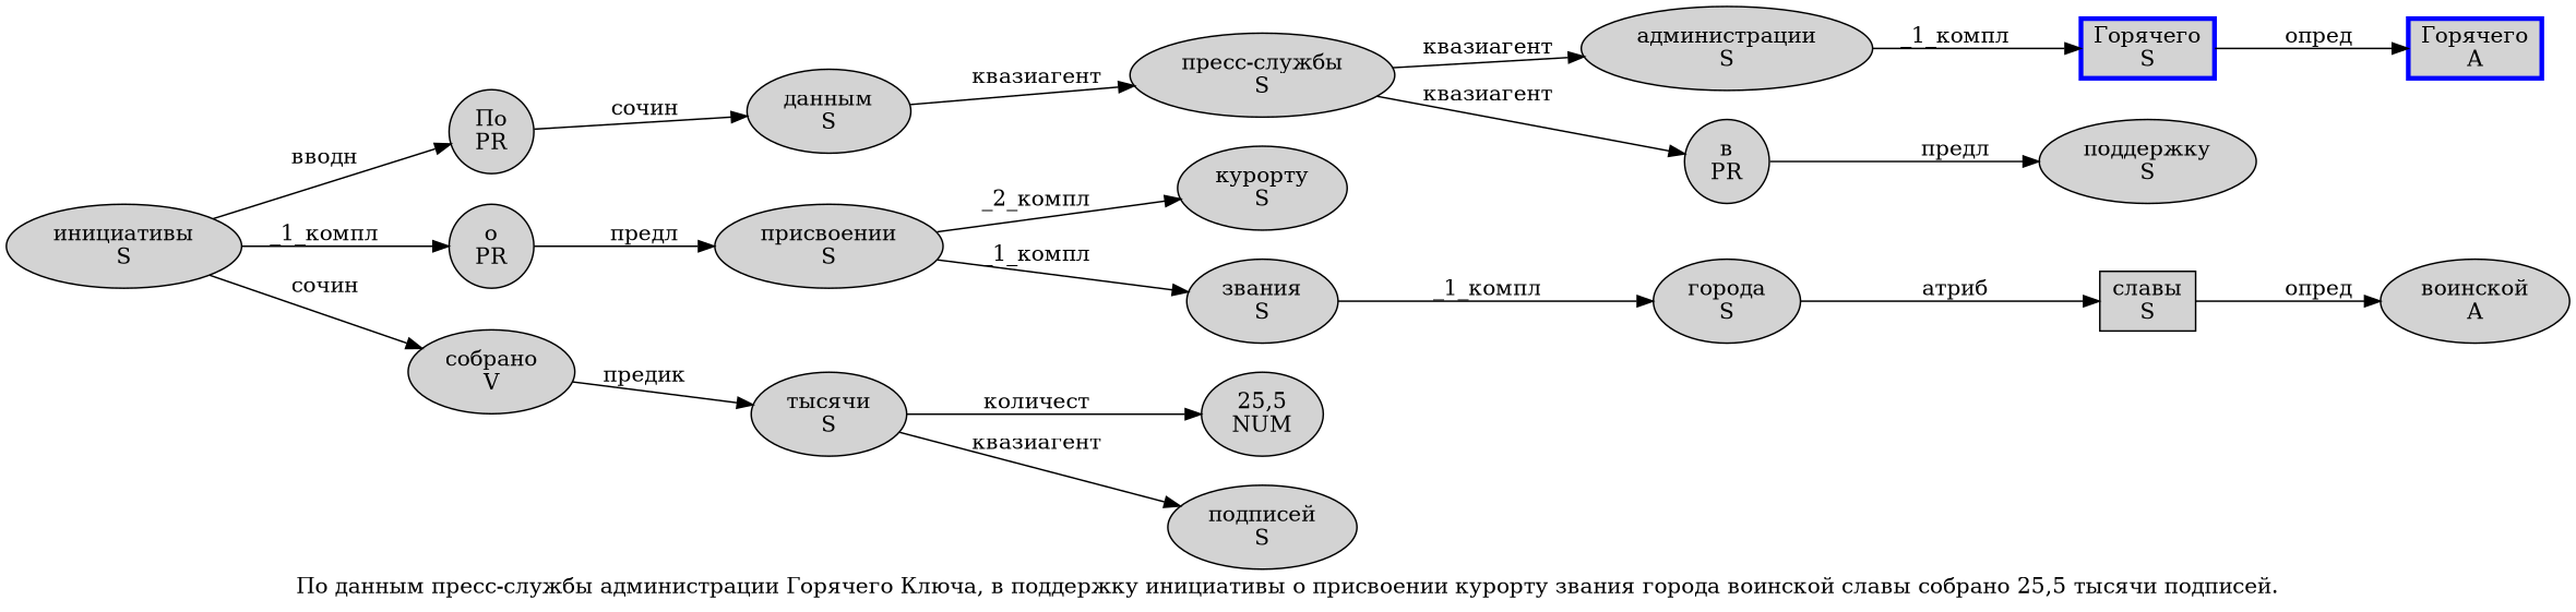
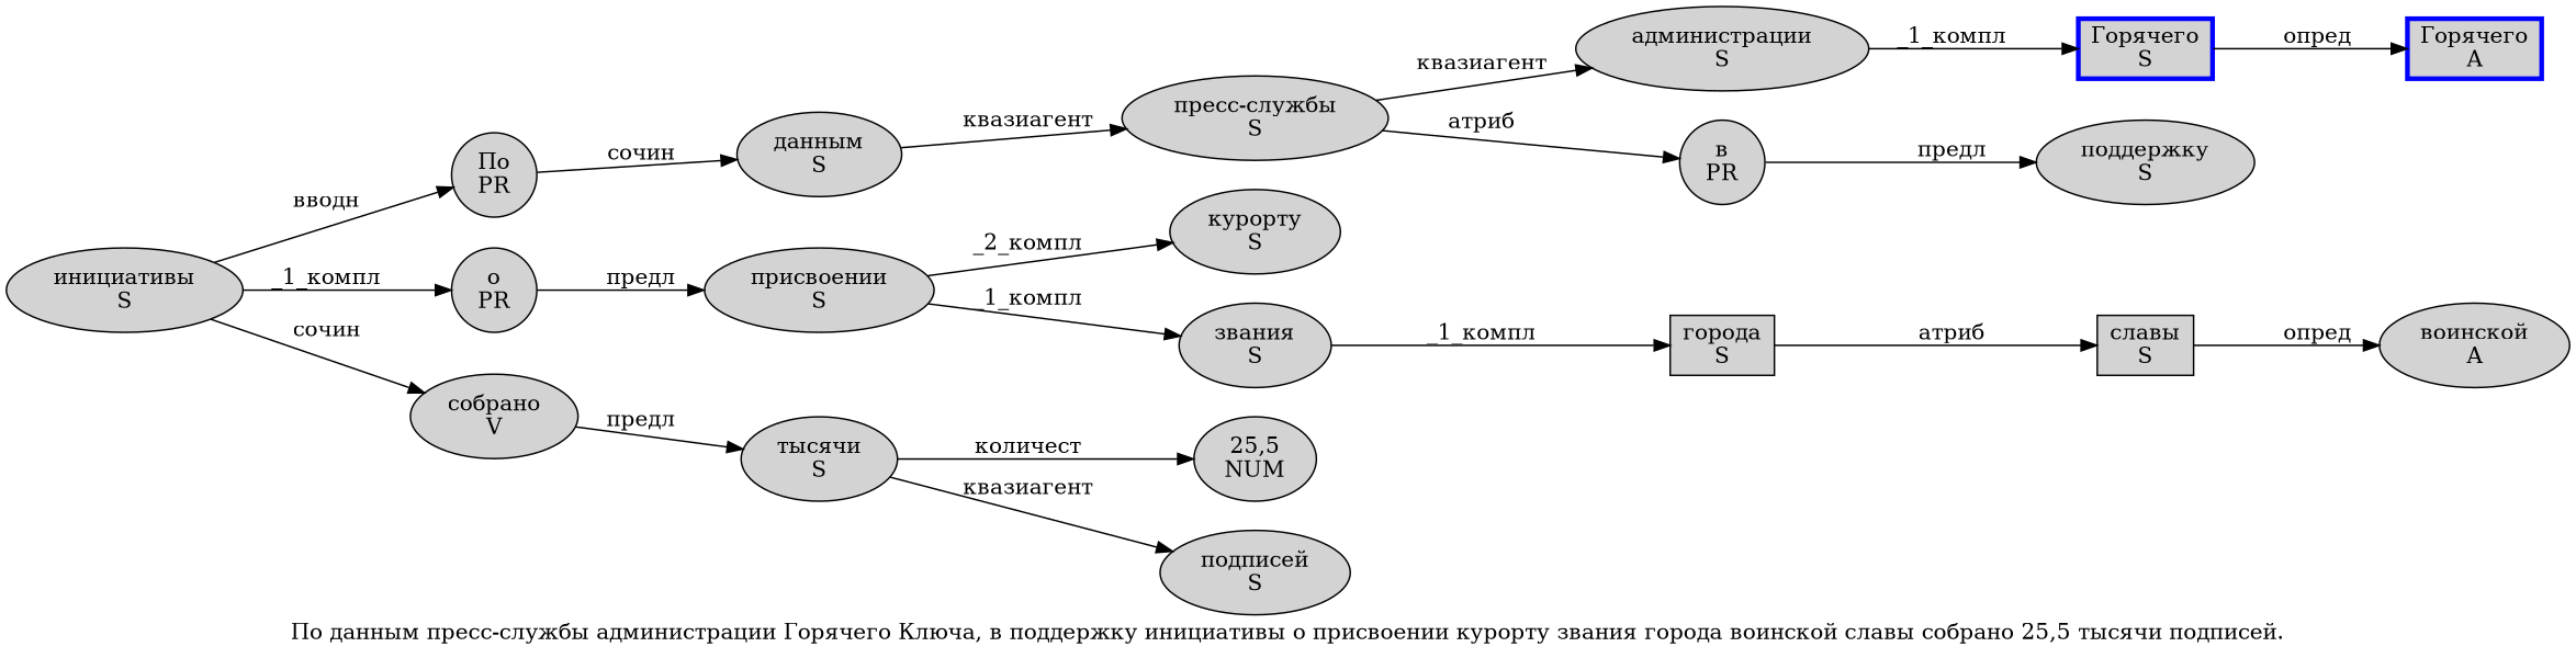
  digraph {
    label="По данным пресс-службы администрации Горячего Ключа, в поддержку инициативы о присвоении курорту звания города воинской славы собрано 25,5 тысячи подписей."
    rankdir=LR
    node [fillcolor=lightgray penwidth=1 shape=ellipse style=filled]
    n1 [label="По\nPR"]
    n2 [label="данным\nS"]
    n3 [label="пресс-службы\nS"]
    n4 [label="администрации\nS"]
    n5 [label="в\nPR"]
    n6 [color=blue label="Горячего\nS" penwidth=3 shape=box]
    n7 [label="поддержку\nS"]
    n8 [color=blue label="Горячего\nA" penwidth=3 shape=box]
    n9 [label="инициативы\nS"]
    n10 [label="о\nPR"]
    n11 [label="собрано\nV"]
    n12 [label="присвоении\nS"]
    n13 [label="тысячи\nS"]
    n14 [label="курорту\nS"]
    n15 [label="звания\nS"]
-   n16 [label="города\nS"]
+   n16 [label="города\nS" shape=box]
    n17 [label="славы\nS" shape=box]
    n18 [label="воинской\nA"]
    n19 [label="25,5\nNUM"]
    n20 [label="подписей\nS"]
    n1 -> n2 [label="сочин"]
    n2 -> n3 [label="квазиагент"]
    n3 -> n4 [label="квазиагент"]
-   n3 -> n5 [label="квазиагент"]
+   n3 -> n5 [label="атриб"]
    n4 -> n6 [label="_1_компл"]
    n5 -> n7 [label="предл"]
    n6 -> n8 [label="опред"]
    n9 -> n1 [label="вводн"]
    n9 -> n10 [label="_1_компл"]
    n9 -> n11 [label="сочин"]
    n10 -> n12 [label="предл"]
-   n11 -> n13 [label="предик"]
+   n11 -> n13 [label="предл"]
    n12 -> n14 [label="_2_компл"]
    n12 -> n15 [label="_1_компл"]
    n13 -> n19 [label="количест"]
    n13 -> n20 [label="квазиагент"]
    n15 -> n16 [label="_1_компл"]
    n16 -> n17 [label="атриб"]
    n17 -> n18 [label="опред"]
  }
